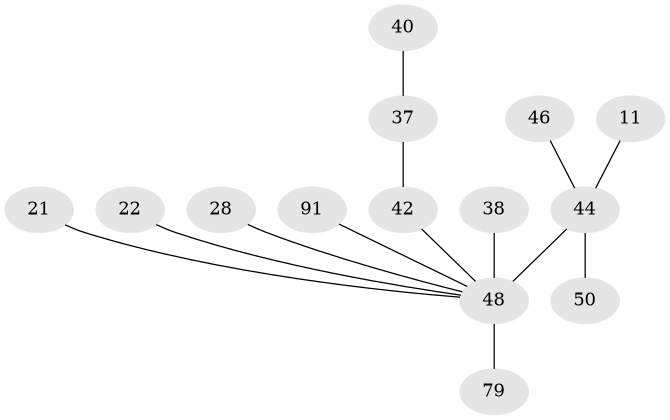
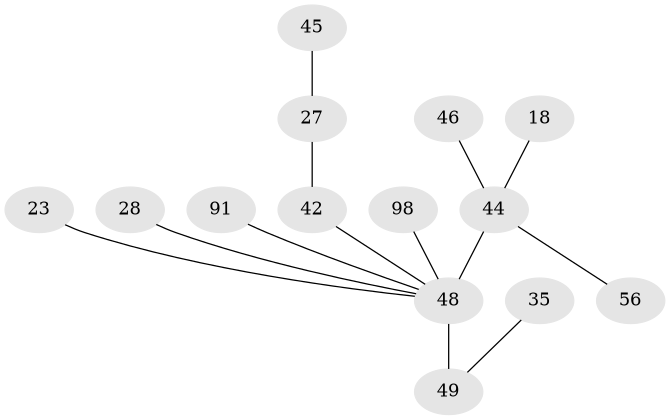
  graph {
    node [color=gray90 style=filled]
    48 [super="+9+31+36+41+47+45"]
-   49 [super="+17+46+30" label=79]
+   49 [super="+17+46+30"]
    n3 [label=91]
    44 [super="+29+26"]
-   50
-   18 [label=11]
-   21
-   22
+   50 [label=56]
+   18
+   21 [label=23]
    28 [super="+27"]
-   37 [super="+34"]
+   35
+   37 [super="+34" label=27]
    42 [super="+15+33"]
-   38
-   40 [super="+23"]
+   38 [label=98]
+   40 [super="+23" label=45]
    n15 [label=46]
    48 -- 49 [weight=7]
    n3 -- 48
    44 -- 48 [weight=7]
    44 -- 50
    18 -- 44
    21 -- 48
-   22 -- 48
    28 -- 48
+   35 -- 49
    37 -- 42
    42 -- 48 [weight=2]
    38 -- 48
    40 -- 37
    n15 -- 44
  }
